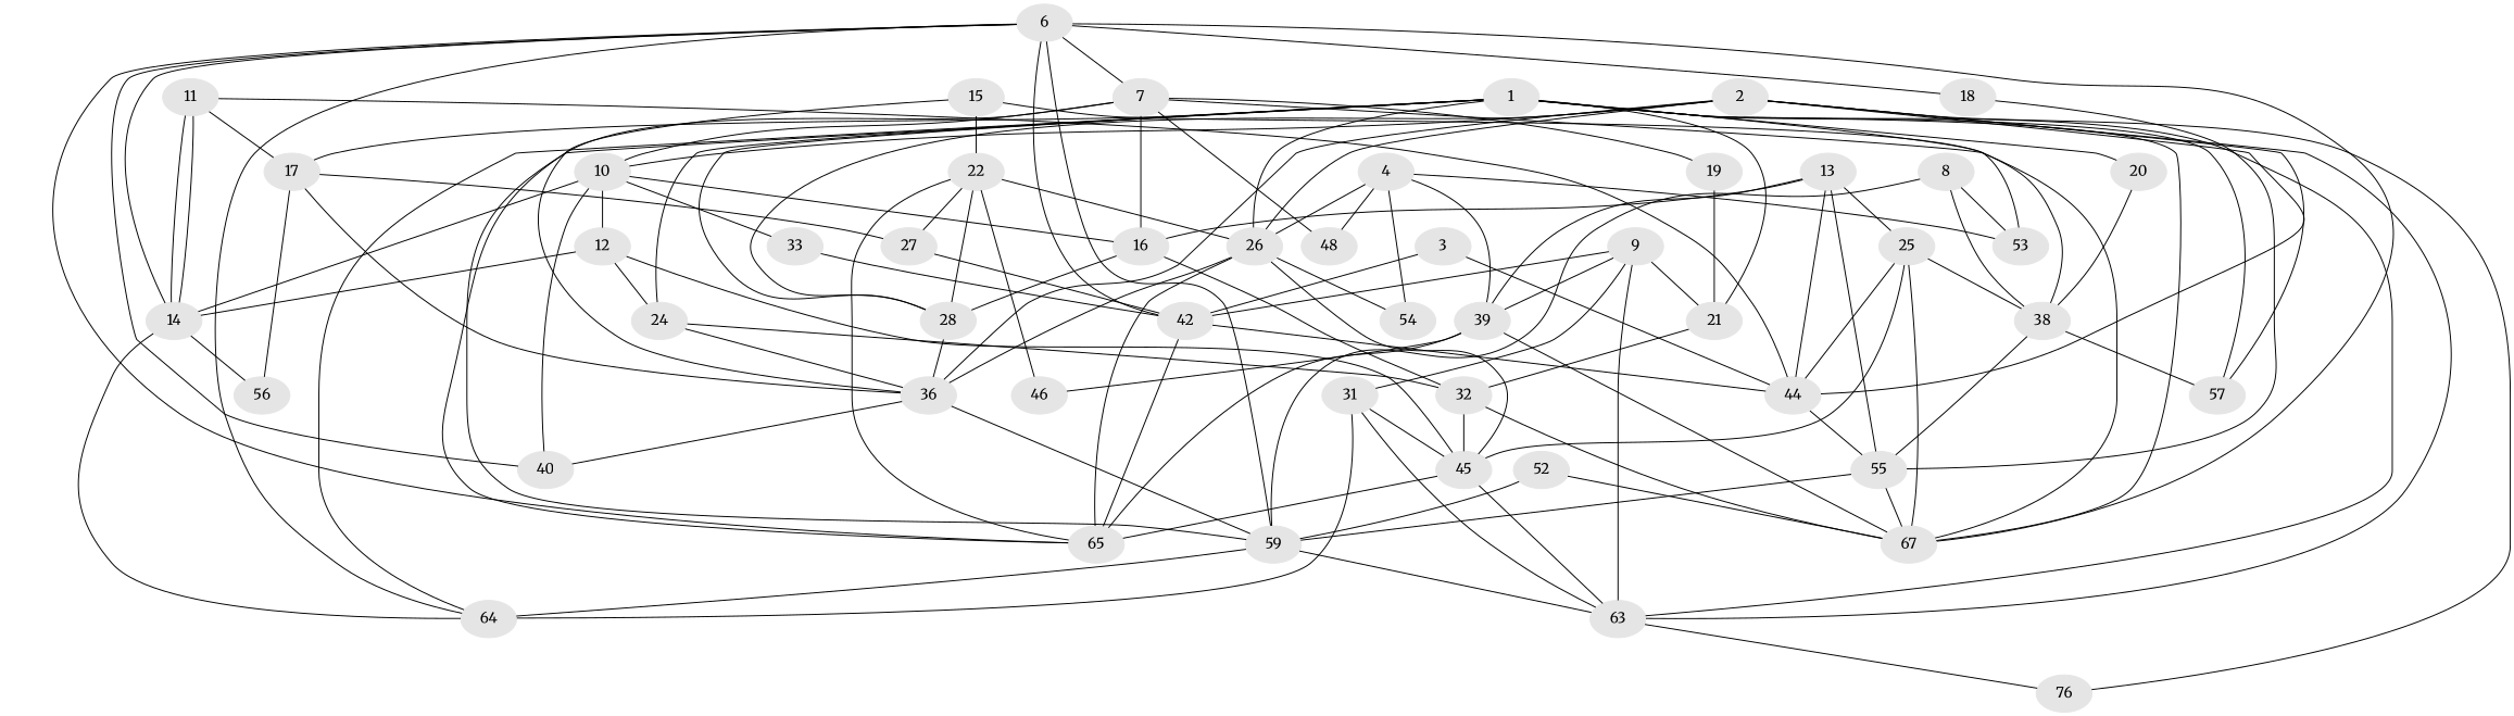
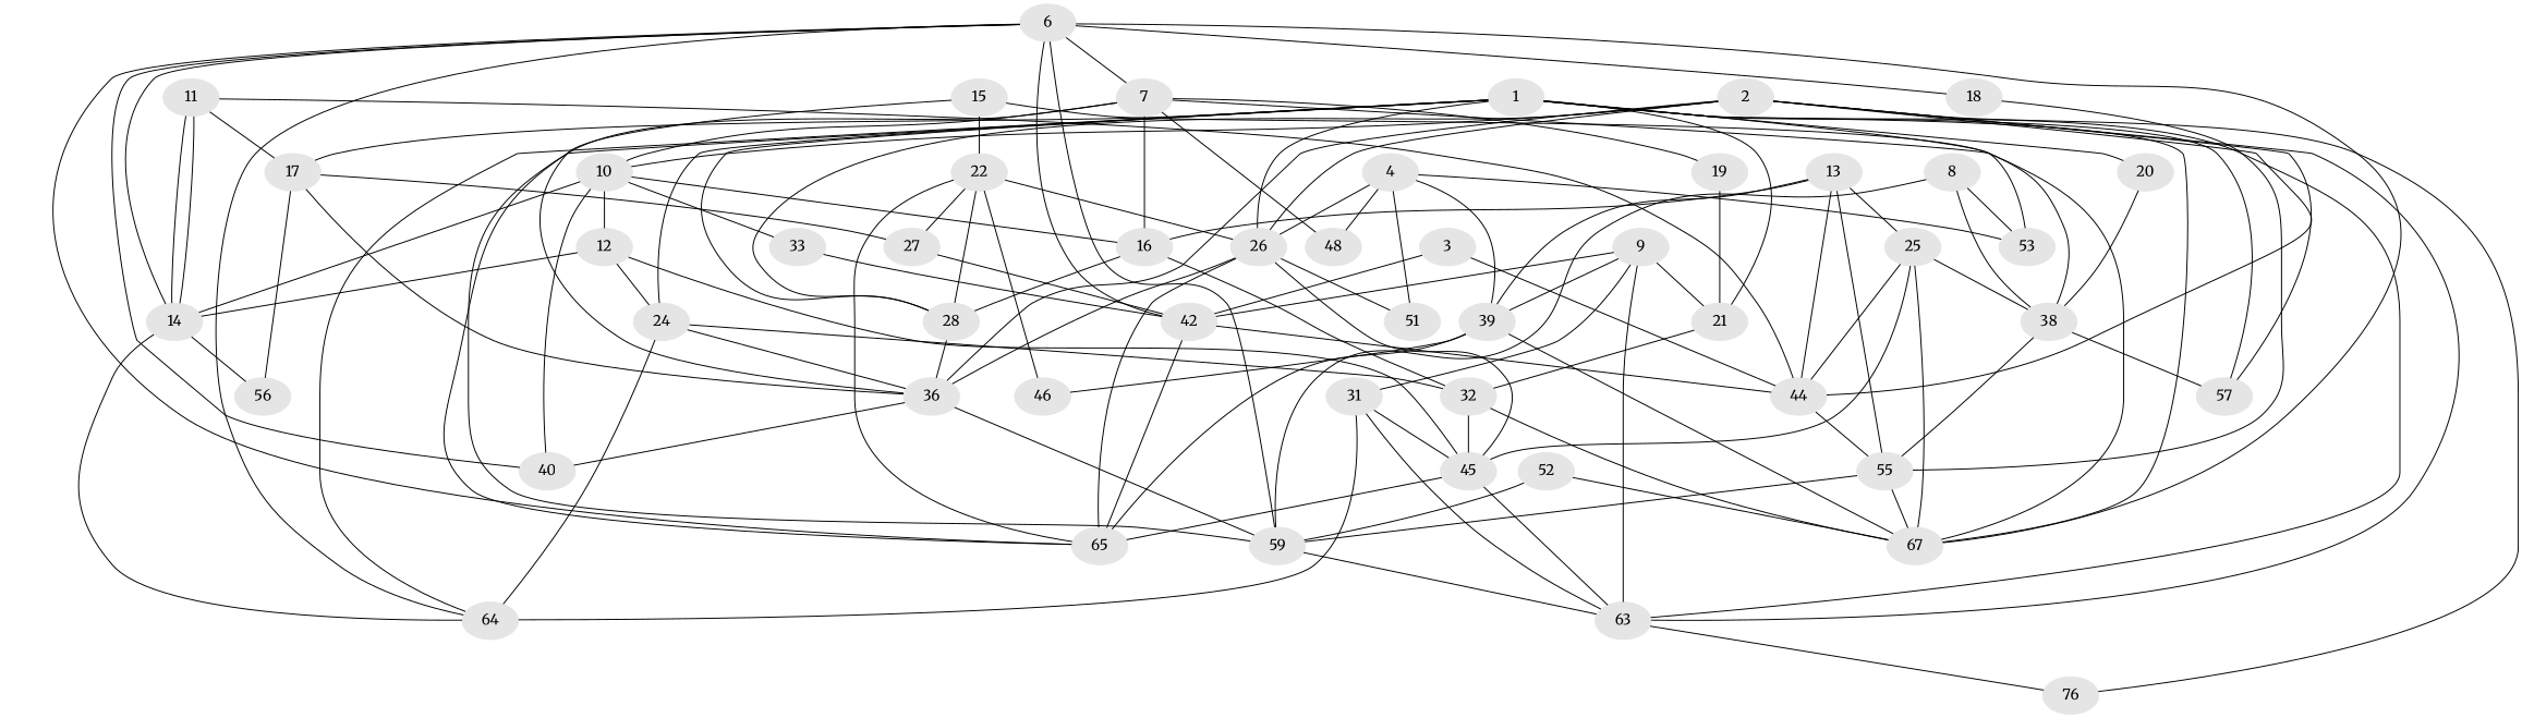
  graph {
    fontname=Merriweather
    node [color=gray90 fontname=Merriweather style=filled]
    edge [fontname=Merriweather]
    1 [super="+5"]
    20
    21
    24 [super="+29"]
    26 [super="+34"]
    28 [super="+61"]
    53
    57
    63 [super="+68"]
    64
    65 [super="+78"]
    67 [super="+69"]
    17 [super="+35"]
    38 [super="+79"]
    32 [super="+49"]
    36 [super="+60"]
-   54
+   54 [label=51]
    45 [super="+71"]
    42 [super="+70"]
    33
    76
    2 [super="+72"]
    10 [super="+47"]
    44 [super="+77"]
    14 [super="+66"]
    40
    16
    12
    59 [super="+62"]
    55 [super="+75"]
    3
    4 [super="+30"]
    39 [super="+74"]
    48
    46
    6 [super="+37"]
    7 [super="+58"]
    18
    19
    56
    8
    9 [super="+73"]
    31 [super="+50"]
    11
    27
    13 [super="+23"]
    25 [super="+51"]
    15 [super="+41"]
    22 [super="+43"]
    52
    1 -- 20
    1 -- 21
    1 -- 24
    1 -- 26
    1 -- 28
    1 -- 53
    1 -- 57
    1 -- 63
    1 -- 64
    1 -- 65
    1 -- 67
    1 -- 17
    20 -- 38
    21 -- 32
    24 -- 32
    24 -- 36
    26 -- 65
    26 -- 36
    26 -- 54
    26 -- 45
    28 -- 36
    63 -- 76
    17 -- 36
    17 -- 56
    17 -- 27
    38 -- 57
    38 -- 55
    32 -- 67
    32 -- 45 [weight=2]
    36 -- 40
    36 -- 59
    45 -- 63
    45 -- 65
    42 -- 65
    42 -- 44
    33 -- 42
    2 -- 26
    2 -- 28
    2 -- 57
    2 -- 63
    2 -- 36
    2 -- 76
    2 -- 10
    2 -- 44
    10 -- 33
    10 -- 14
    10 -- 40
    10 -- 16
    10 -- 12
    44 -- 55
    14 -- 64
    14 -- 56
    16 -- 28
    16 -- 32
    12 -- 24
    12 -- 45
    12 -- 14
    59 -- 63
-   59 -- 64
+   24 -- 64
    55 -- 67
    55 -- 59
    3 -- 42 [weight=2]
    3 -- 44
    4 -- 26
    4 -- 53
    4 -- 54
    4 -- 39
    4 -- 48
    39 -- 65
    39 -- 67
    39 -- 46
    6 -- 64
    6 -- 65
    6 -- 67
    6 -- 42
    6 -- 14
    6 -- 40
    6 -- 59
    6 -- 7
    6 -- 18
    7 -- 38
    7 -- 10
    7 -- 16
    7 -- 59
    7 -- 48
    7 -- 19
    18 -- 55
    19 -- 21
    8 -- 53
    8 -- 38
    8 -- 59
    9 -- 21
    9 -- 63
    9 -- 42
    9 -- 39 [weight=2]
    9 -- 31
    31 -- 63
    31 -- 64
    31 -- 45
    11 -- 17
    11 -- 44
    11 -- 14
    11 -- 14
    27 -- 42
    13 -- 44 [weight=2]
    13 -- 16
    13 -- 55
    13 -- 39
    13 -- 25
    25 -- 67
    25 -- 38
    25 -- 45
    25 -- 44
    15 -- 67
    15 -- 36
    15 -- 22
    22 -- 26 [weight=2]
    22 -- 28
    22 -- 65
    22 -- 46
    22 -- 27
    52 -- 67
    52 -- 59
  }
